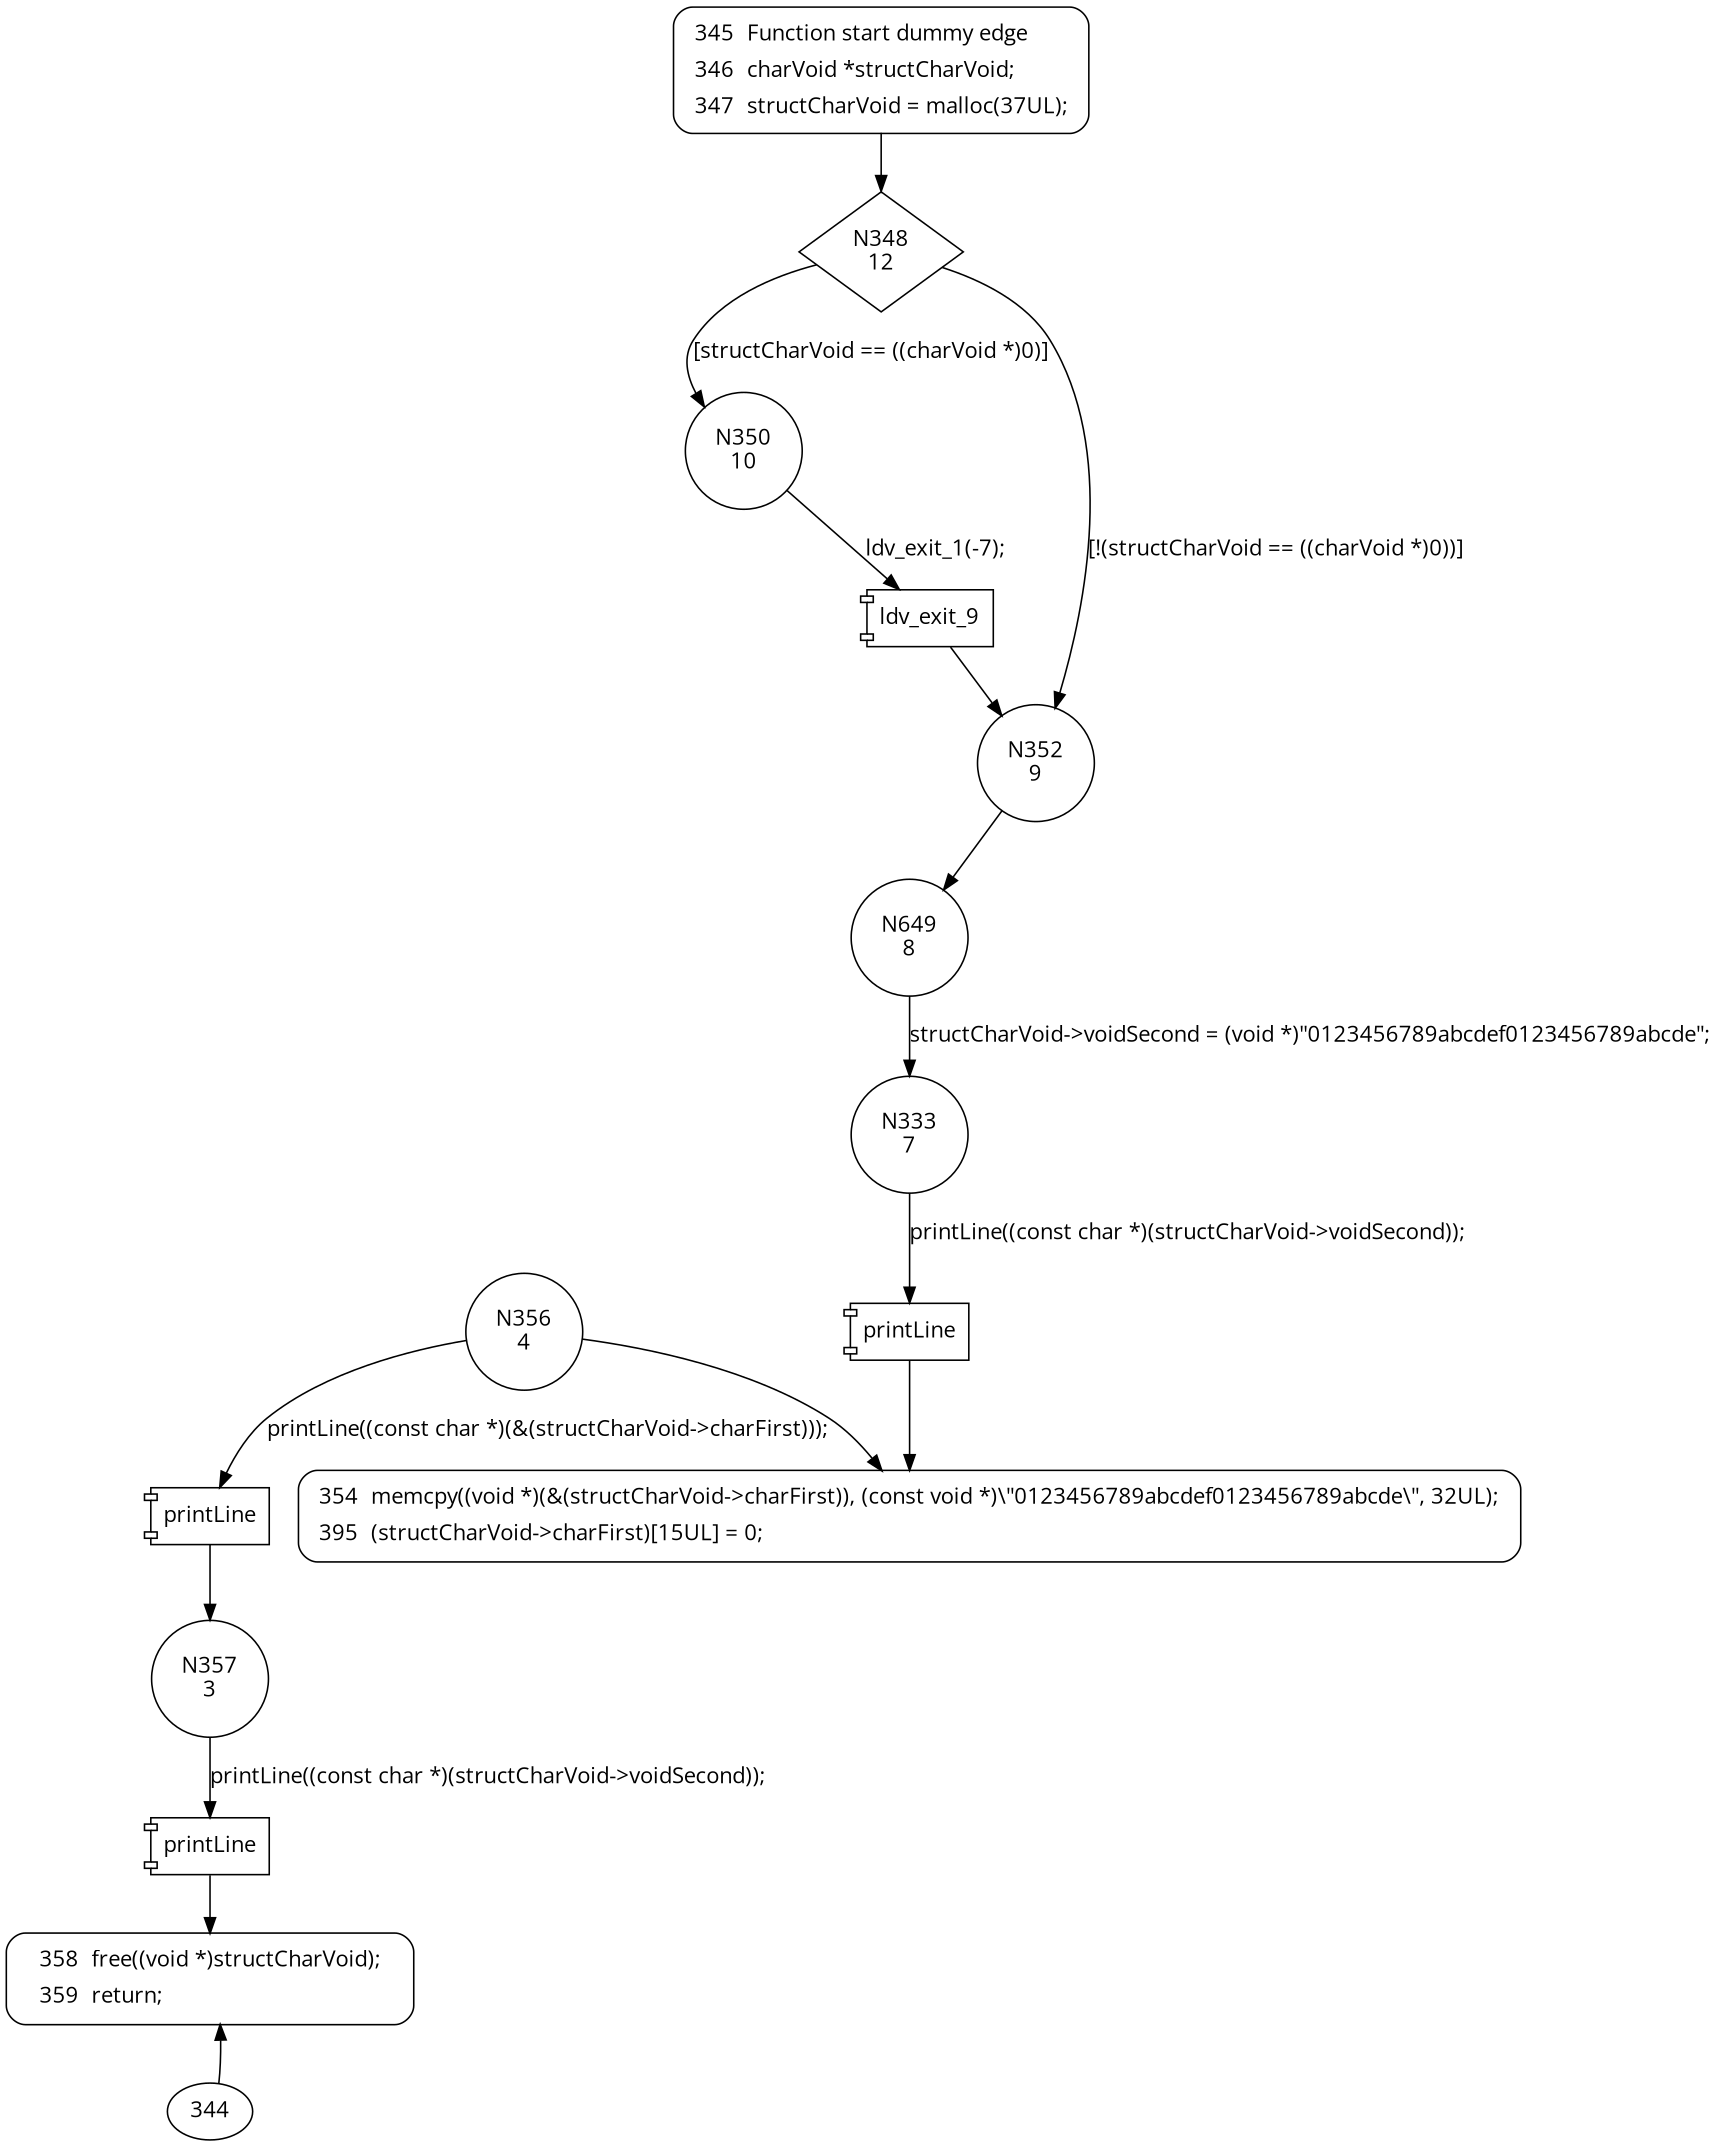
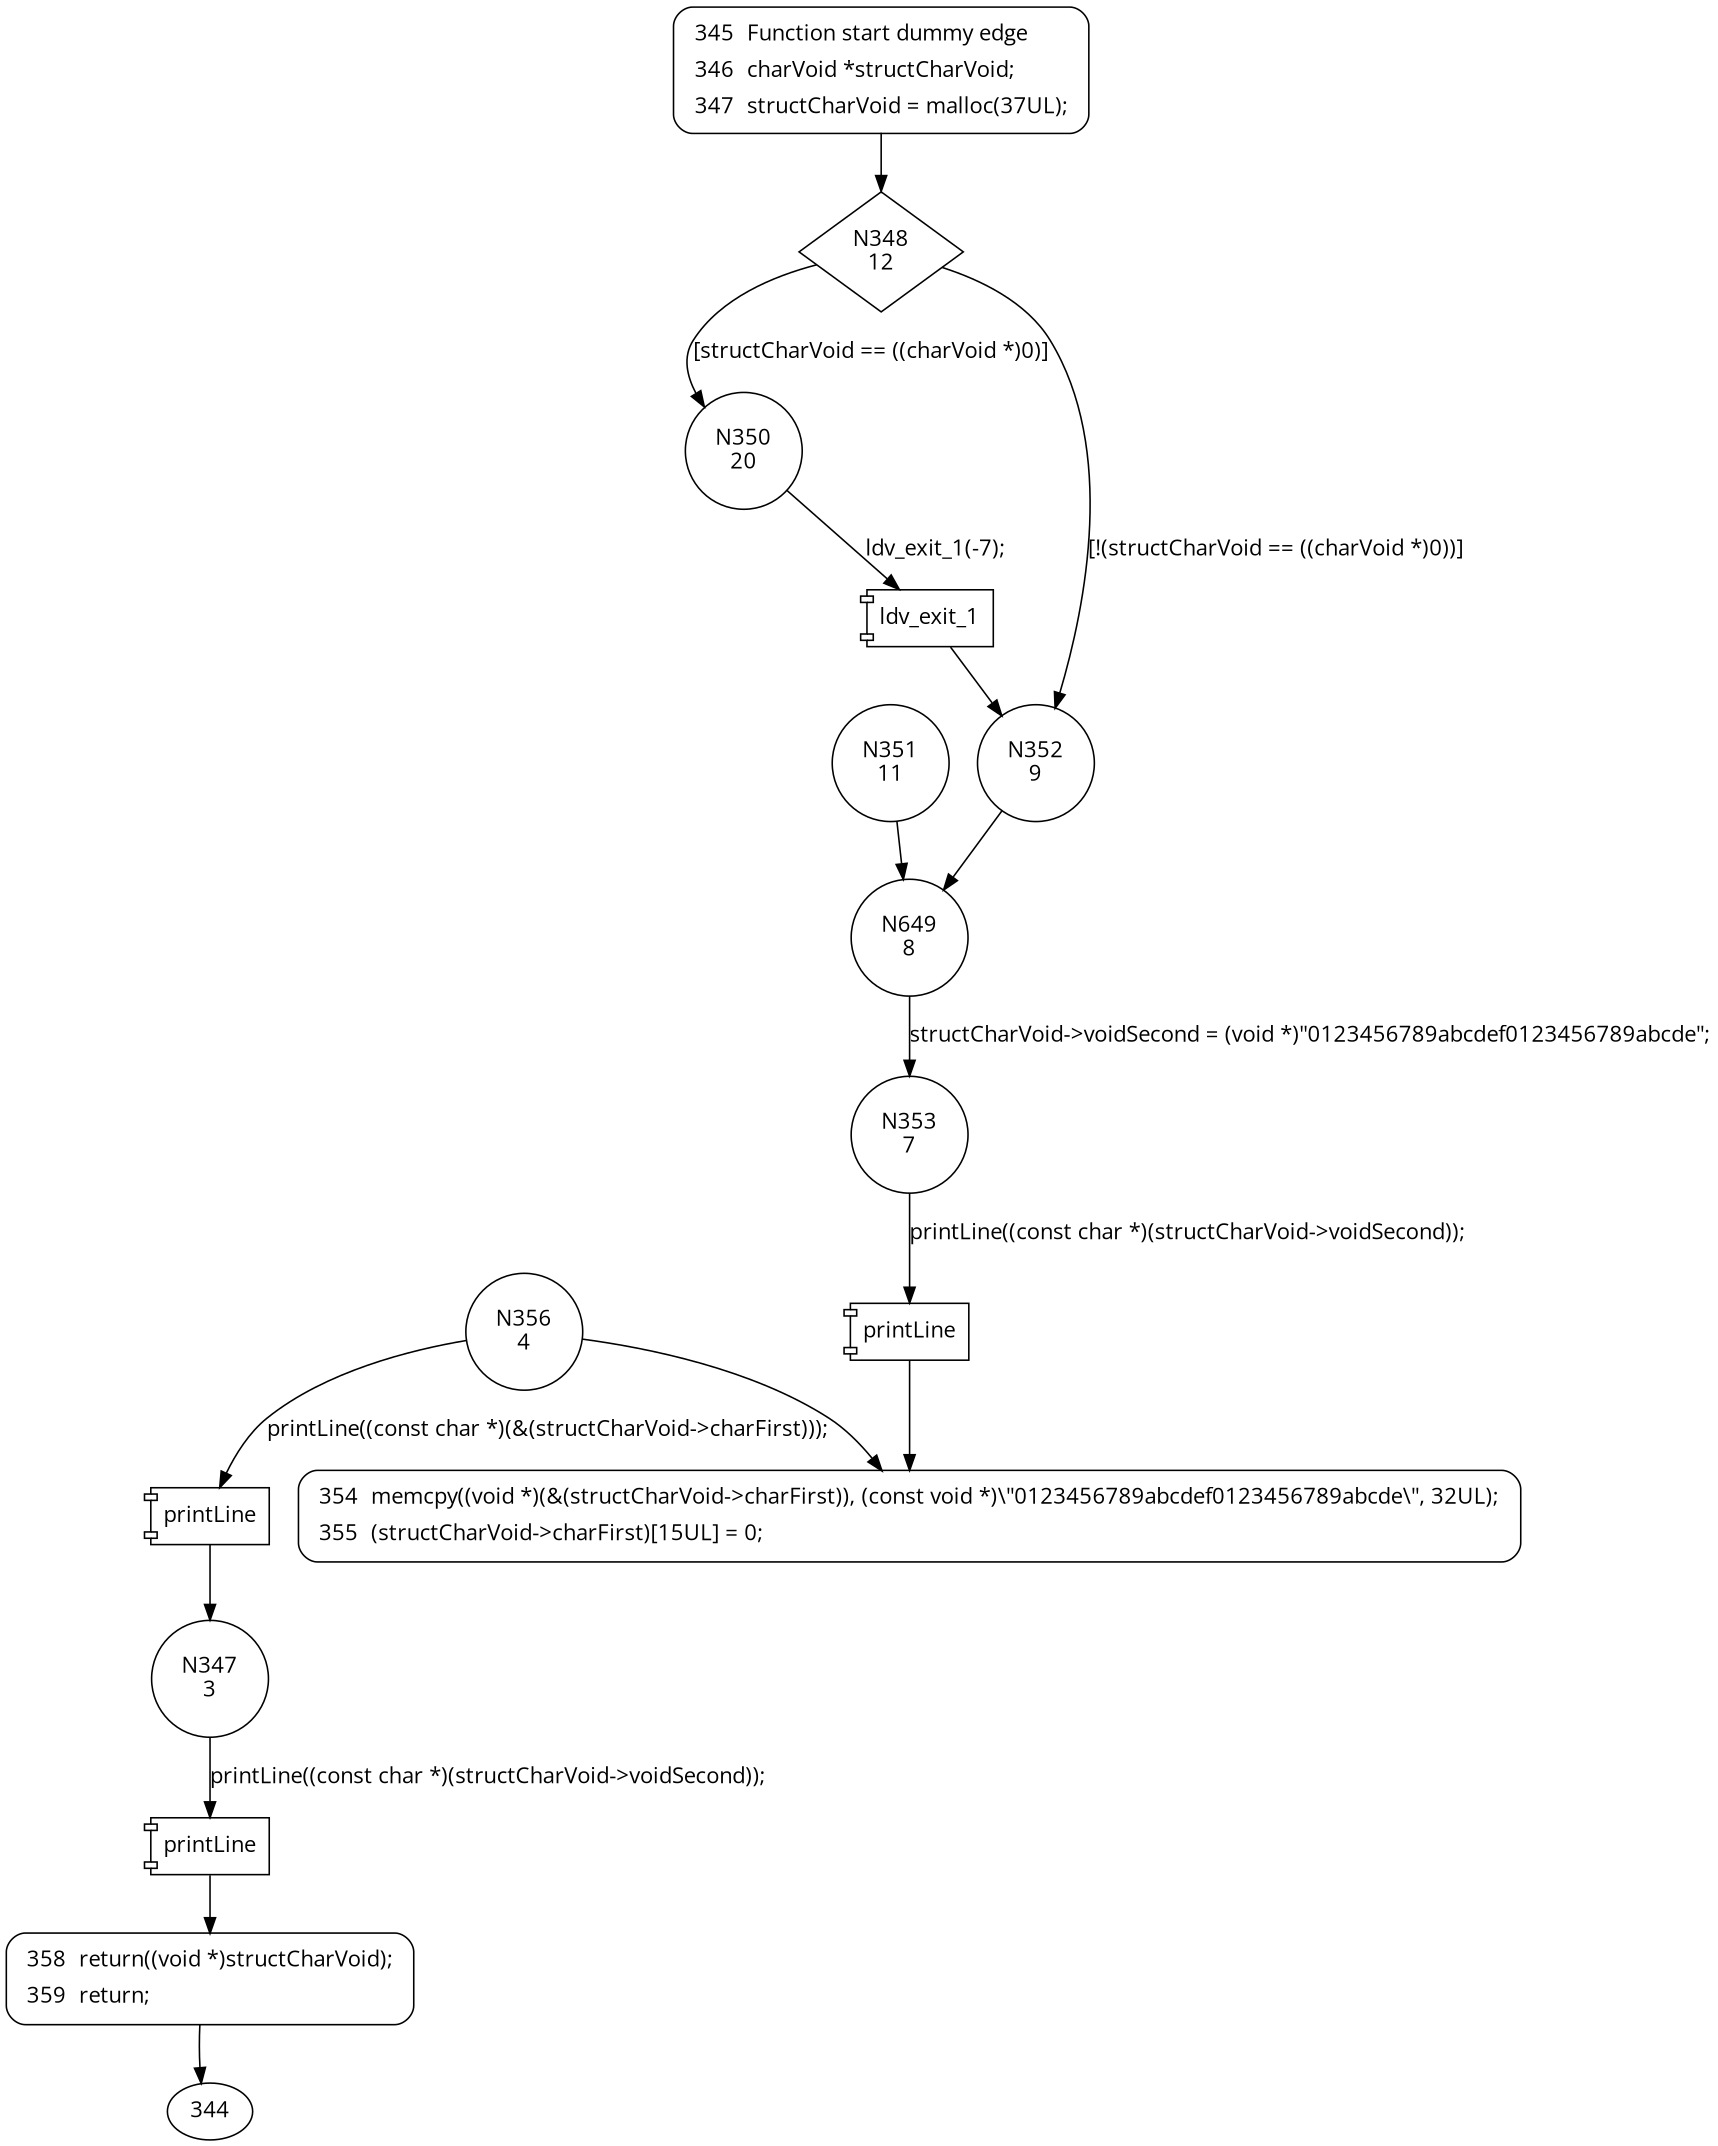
  digraph {
    fontname="Open Sans"
    node [fontname="Open Sans" shape=circle]
    edge [fontname="Open Sans"]
    n1 [label="N348\n12" shape=diamond]
-   n2 [label="N350\n10"]
+   n2 [label="N350\n20"]
    n3 [label="N352\n9"]
-   n4 [label=ldv_exit_9 shape=component]
+   n4 [label=ldv_exit_1 shape=component]
+   n5 [label="N351\n11"]
    n6 [label="N649\n8"]
-   n7 [label="N333\n7"]
+   n7 [label="N353\n7"]
    n8 [label=printLine shape=component]
-   n9 [fillcolor=white label=<<table border="0" cellborder="0" cellpadding="3" bgcolor="white"><tr><td align="right">354</td><td align="left">memcpy((void *)(&amp;(structCharVoid-&gt;charFirst)), (const void *)\&quot;0123456789abcdef0123456789abcde\&quot;, 32UL);</td></tr><tr><td align="right">395</td><td align="left">(structCharVoid-&gt;charFirst)[15UL] = 0;</td></tr></table>> penwidth=1 shape=Mrecord style="filled,bold"]
+   n9 [fillcolor=white label=<<table border="0" cellborder="0" cellpadding="3" bgcolor="white"><tr><td align="right">354</td><td align="left">memcpy((void *)(&amp;(structCharVoid-&gt;charFirst)), (const void *)\&quot;0123456789abcdef0123456789abcde\&quot;, 32UL);</td></tr><tr><td align="right">355</td><td align="left">(structCharVoid-&gt;charFirst)[15UL] = 0;</td></tr></table>> penwidth=1 shape=Mrecord style="filled,bold"]
    n10 [label="N356\n4"]
    n11 [label=printLine shape=component]
-   n12 [label="N357\n3"]
+   n12 [label="N347\n3"]
    n13 [label=printLine shape=component]
-   n14 [fillcolor=white label=<<table border="0" cellborder="0" cellpadding="3" bgcolor="white"><tr><td align="right">358</td><td align="left">free((void *)structCharVoid);</td></tr><tr><td align="right">359</td><td align="left">return;</td></tr></table>> penwidth=1 shape=Mrecord style="filled,bold"]
+   n14 [fillcolor=white label=<<table border="0" cellborder="0" cellpadding="3" bgcolor="white"><tr><td align="right">358</td><td align="left">return((void *)structCharVoid);</td></tr><tr><td align="right">359</td><td align="left">return;</td></tr></table>> penwidth=1 shape=Mrecord style="filled,bold"]
    344 [shape=""]
    n16 [fillcolor=white label=<<table border="0" cellborder="0" cellpadding="3" bgcolor="white"><tr><td align="right">345</td><td align="left">Function start dummy edge</td></tr><tr><td align="right">346</td><td align="left">charVoid *structCharVoid;</td></tr><tr><td align="right">347</td><td align="left">structCharVoid = malloc(37UL);</td></tr></table>> penwidth=1 shape=Mrecord style="filled,bold"]
    n1 -> n2 [label="[structCharVoid == ((charVoid *)0)]"]
    n1 -> n3 [label="[!(structCharVoid == ((charVoid *)0))]"]
    n2 -> n4 [label="ldv_exit_1(-7);"]
    n3 -> n6
    n4 -> n3
+   n5 -> n6
    n6 -> n7 [label="structCharVoid->voidSecond = (void *)\"0123456789abcdef0123456789abcde\";"]
    n7 -> n8 [label="printLine((const char *)(structCharVoid->voidSecond));"]
    n8 -> n9
    n10 -> n9
    n10 -> n11 [label="printLine((const char *)(&(structCharVoid->charFirst)));"]
    n11 -> n12
    n12 -> n13 [label="printLine((const char *)(structCharVoid->voidSecond));"]
    n13 -> n14
-   344 -> n14
+   n14 -> 344
    n16 -> n1
  }
